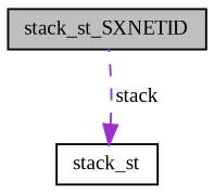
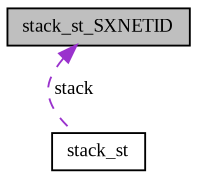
  digraph {
    fontname="Liberation Serif"
    node [color=black fontname="Liberation Serif" fontsize=10 shape=record style=filled]
    n1 [fillcolor=grey75 fontcolor=black height=0.2 label=stack_st_SXNETID width=0.4]
    n2 [fillcolor=white height=0.2 label=stack_st width=0.4]
-   n2 -> n1 [color=darkorchid3 dir=back fontname="Liberation Serif" fontsize=10 label=" stack" labelfontname=Helvetica labelfontsize=10 style=dashed]
+   n1 -> n2 [color=darkorchid3 dir=back fontname="Liberation Serif" fontsize=10 label=" stack" labelfontname=Helvetica labelfontsize=10 style=dashed]
  }
